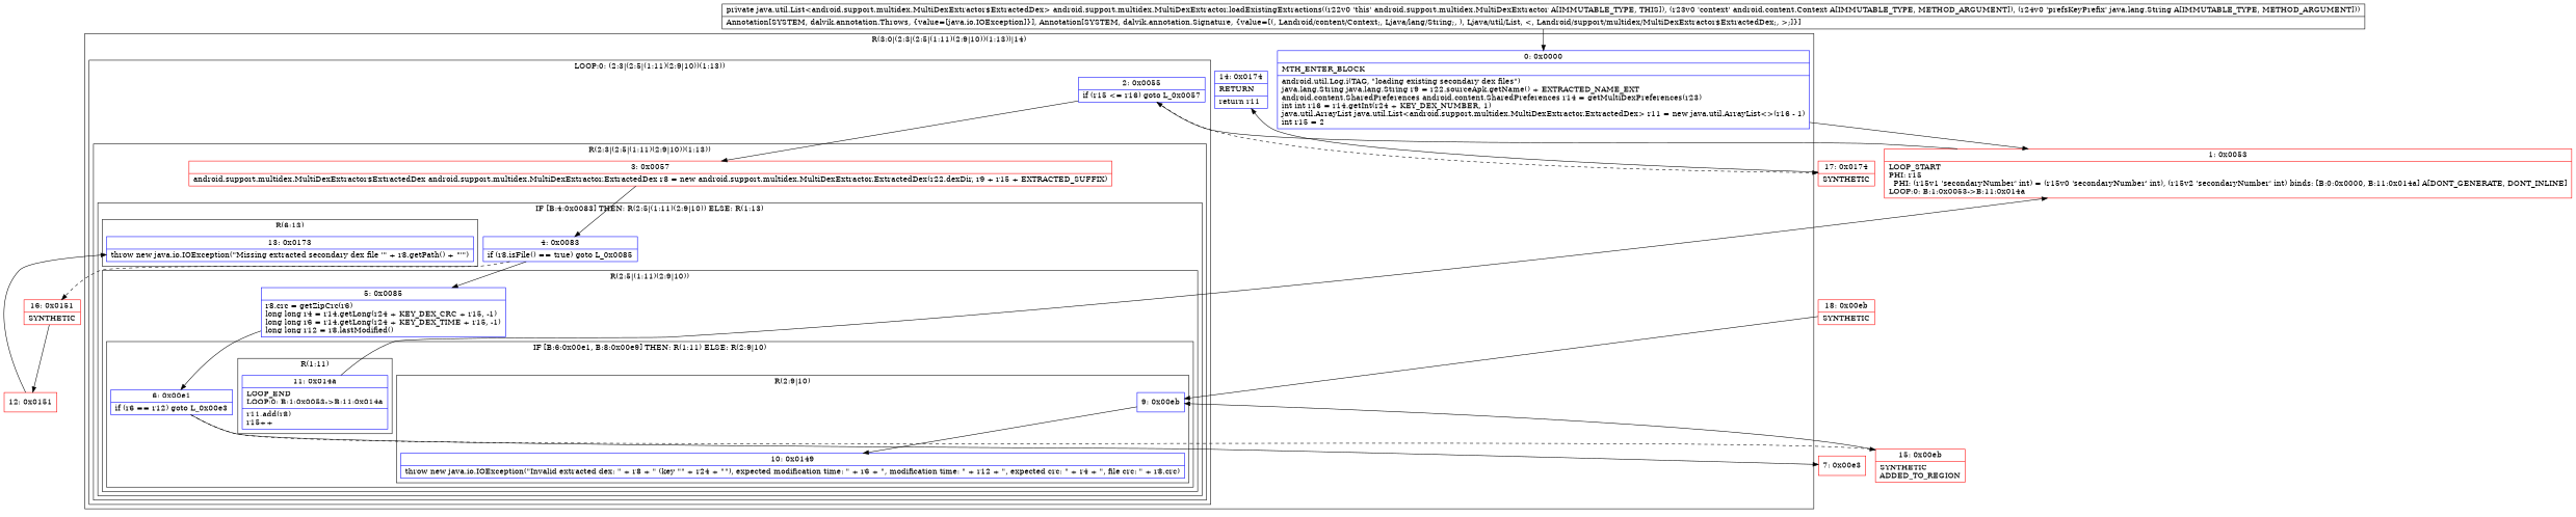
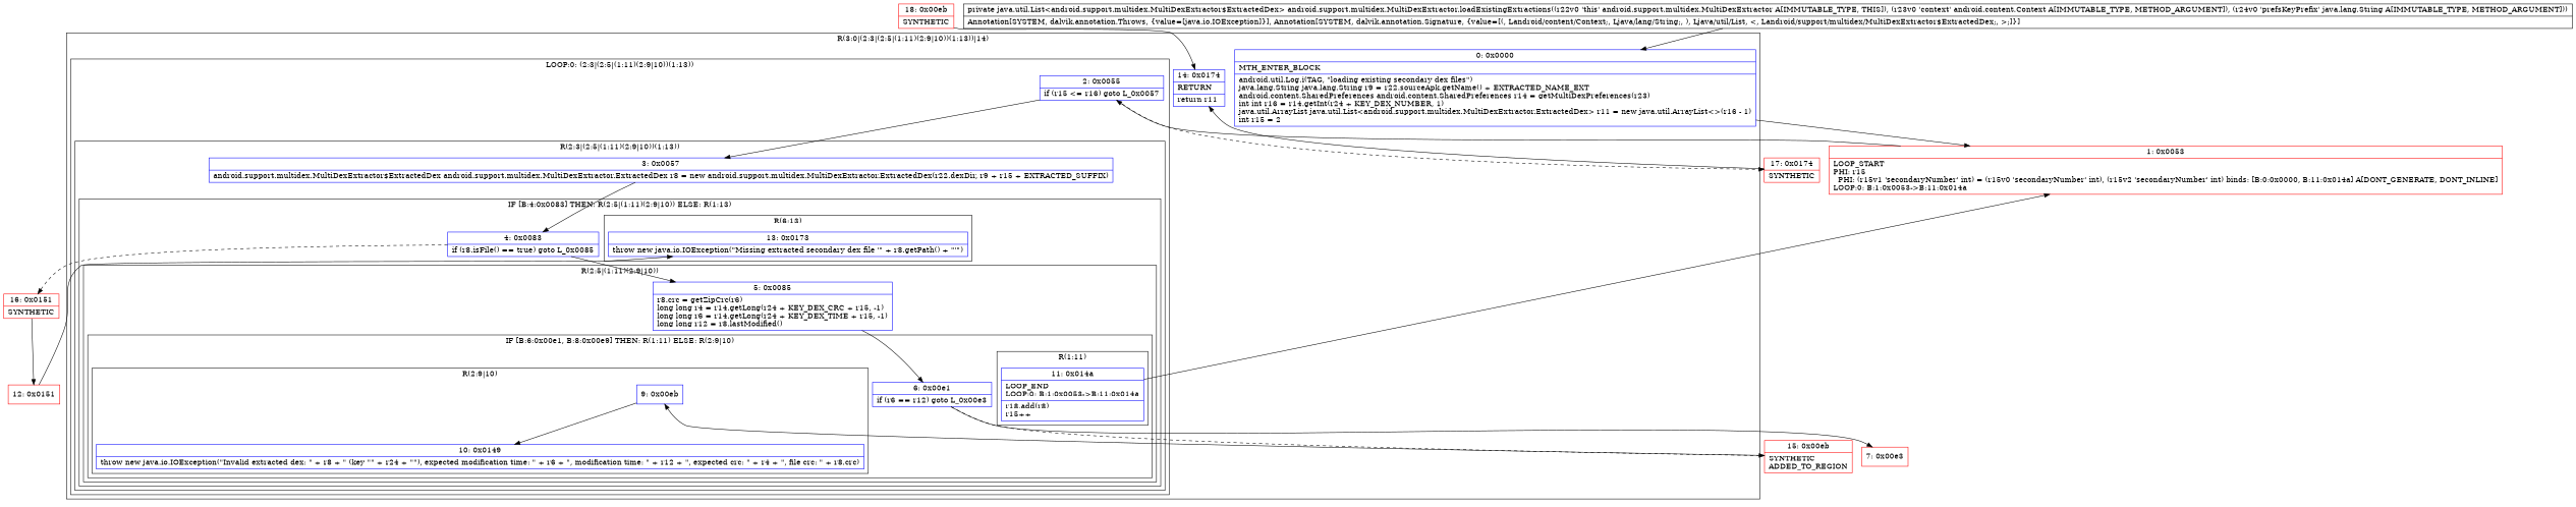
  digraph {
    node [color=blue shape=record]
-   n1 [label="{11\:\ 0x014a|LOOP_END\lLOOP:0: B:1:0x0053\-\>B:11:0x014a\l|r11.add(r8)\lr15++\l}"]
+   n1 [label="{11\:\ 0x014a|LOOP_END\lLOOP:0: B:1:0x0053\-\>B:11:0x014a\l|r18.add(r8)\lr15++\l}"]
    n2 [label="{9\:\ 0x00eb}"]
    n3 [label="{10\:\ 0x0149|throw new java.io.IOException(\"Invalid extracted dex: \" + r8 + \" (key \"\" + r24 + \"\"), expected modification time: \" + r6 + \", modification time: \" + r12 + \", expected crc: \" + r4 + \", file crc: \" + r8.crc)\l}"]
    n4 [label="{6\:\ 0x00e1|if (r6 == r12) goto L_0x00e3\l}"]
    n5 [label="{5\:\ 0x0085|r8.crc = getZipCrc(r6)\llong long r4 = r14.getLong(r24 + KEY_DEX_CRC + r15, \-1)\llong long r6 = r14.getLong(r24 + KEY_DEX_TIME + r15, \-1)\llong long r12 = r8.lastModified()\l}"]
    n6 [label="{13\:\ 0x0173|throw new java.io.IOException(\"Missing extracted secondary dex file '\" + r8.getPath() + \"'\")\l}"]
    n7 [label="{4\:\ 0x0083|if (r8.isFile() == true) goto L_0x0085\l}"]
-   n8 [color=red label="{3\:\ 0x0057|android.support.multidex.MultiDexExtractor$ExtractedDex android.support.multidex.MultiDexExtractor.ExtractedDex r8 = new android.support.multidex.MultiDexExtractor.ExtractedDex(r22.dexDir, r9 + r15 + EXTRACTED_SUFFIX)\l}"]
+   n8 [label="{3\:\ 0x0057|android.support.multidex.MultiDexExtractor$ExtractedDex android.support.multidex.MultiDexExtractor.ExtractedDex r8 = new android.support.multidex.MultiDexExtractor.ExtractedDex(r22.dexDir, r9 + r15 + EXTRACTED_SUFFIX)\l}"]
    n9 [label="{2\:\ 0x0055|if (r15 \<= r16) goto L_0x0057\l}"]
    n10 [label="{0\:\ 0x0000|MTH_ENTER_BLOCK\l|android.util.Log.i(TAG, \"loading existing secondary dex files\")\ljava.lang.String java.lang.String r9 = r22.sourceApk.getName() + EXTRACTED_NAME_EXT\landroid.content.SharedPreferences android.content.SharedPreferences r14 = getMultiDexPreferences(r23)\lint int r16 = r14.getInt(r24 + KEY_DEX_NUMBER, 1)\ljava.util.ArrayList java.util.List\<android.support.multidex.MultiDexExtractor.ExtractedDex\> r11 = new java.util.ArrayList\<\>(r16 \- 1)\lint r15 = 2\l}"]
    n11 [label="{14\:\ 0x0174|RETURN\l|return r11\l}"]
    n12 [color=red label="{1\:\ 0x0053|LOOP_START\lPHI: r15 \l  PHI: (r15v1 'secondaryNumber' int) = (r15v0 'secondaryNumber' int), (r15v2 'secondaryNumber' int) binds: [B:0:0x0000, B:11:0x014a] A[DONT_GENERATE, DONT_INLINE]\lLOOP:0: B:1:0x0053\-\>B:11:0x014a\l}"]
    n13 [color=red label="{7\:\ 0x00e3}"]
    n14 [color=red label="{15\:\ 0x00eb|SYNTHETIC\lADDED_TO_REGION\l}"]
    n15 [color=red label="{16\:\ 0x0151|SYNTHETIC\l}"]
    n16 [color=red label="{17\:\ 0x0174|SYNTHETIC\l}"]
    n17 [color=red label="{12\:\ 0x0151}"]
    n18 [color=red label="{18\:\ 0x00eb|SYNTHETIC\l}"]
    n19 [label="{private java.util.List\<android.support.multidex.MultiDexExtractor$ExtractedDex\> android.support.multidex.MultiDexExtractor.loadExistingExtractions((r22v0 'this' android.support.multidex.MultiDexExtractor A[IMMUTABLE_TYPE, THIS]), (r23v0 'context' android.content.Context A[IMMUTABLE_TYPE, METHOD_ARGUMENT]), (r24v0 'prefsKeyPrefix' java.lang.String A[IMMUTABLE_TYPE, METHOD_ARGUMENT]))  | Annotation[SYSTEM, dalvik.annotation.Throws, \{value=[java.io.IOException]\}], Annotation[SYSTEM, dalvik.annotation.Signature, \{value=[(, Landroid\/content\/Context;, Ljava\/lang\/String;, ), Ljava\/util\/List, \<, Landroid\/support\/multidex\/MultiDexExtractor$ExtractedDex;, \>;]\}]\l}" color=""]
    subgraph cluster_1 {
      label="R(3:0|(2:3|(2:5|(1:11)(2:9|10))(1:13))|14)"
      n10
      n11
      subgraph cluster_2 {
        label="LOOP:0: (2:3|(2:5|(1:11)(2:9|10))(1:13))"
        n9
        subgraph cluster_3 {
          label="R(2:3|(2:5|(1:11)(2:9|10))(1:13))"
          n8
          subgraph cluster_4 {
            label="IF [B:4:0x0083] THEN: R(2:5|(1:11)(2:9|10)) ELSE: R(1:13)"
            n7
            subgraph cluster_5 {
              label="R(2:5|(1:11)(2:9|10))"
              n5
              subgraph cluster_6 {
                label="IF [B:6:0x00e1, B:8:0x00e9] THEN: R(1:11) ELSE: R(2:9|10)"
                n4
                subgraph cluster_7 {
                  label="R(1:11)"
                  n1
                }
                subgraph cluster_8 {
                  label="R(2:9|10)"
                  n2
                  n3
                }
              }
            }
            subgraph cluster_9 {
              label="R(6:13)"
              n6
            }
          }
        }
      }
    }
    n1 -> n12
    n2 -> n3
    n4 -> n13
    n4 -> n14 [style=dashed]
    n5 -> n4
    n7 -> n5
    n7 -> n15 [style=dashed]
    n8 -> n7
    n9 -> n8
    n9 -> n16 [style=dashed]
    n10 -> n12
    n12 -> n9
    n14 -> n2
    n15 -> n17
    n16 -> n11
    n17 -> n6
-   n18 -> n2
+   n18 -> n11
    n19 -> n10
  }
